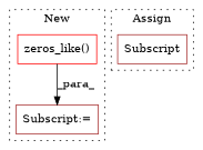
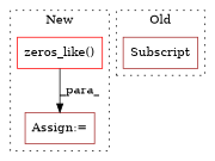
  digraph {
    node [shape=box color=brown]
    n1 [a=75 l="17,1" label="zeros_like()" s="2648,2674" color=red]
-   n2 [a=68 l=3 label="Subscript:=" s=2645]
+   n2 [a=68 l=3 label="Assign:=" s=2645]
    n3 [a=63 l="14,0" label=Subscript s="3367,0"]
    subgraph cluster_1 {
      label=New
      style=dotted
      n1
      n2
    }
    subgraph cluster_2 {
-     label=Assign
+     label=Old
      style=dotted
      n3
    }
    n1 -> n2 [label=_para_]
  }
